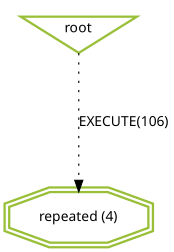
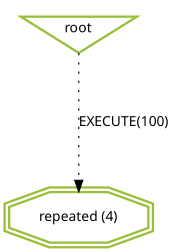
  digraph {
    nodesep=1.5
    ranksep=1.5
    fontname="Noto Sans"
    node [color="#99BF38" fontsize=12 penwidth=2 fontname="Noto Sans"]
    n1 [label="repeated (4)\n" shape=doubleoctagon]
    n2 [label=root shape=invtriangle]
-   n2 -> n1 [color=black fontsize=12 label="EXECUTE(106)" style=dotted fontname="Noto Sans"]
+   n2 -> n1 [color=black fontsize=12 label="EXECUTE(100)" style=dotted fontname="Noto Sans"]
  }
